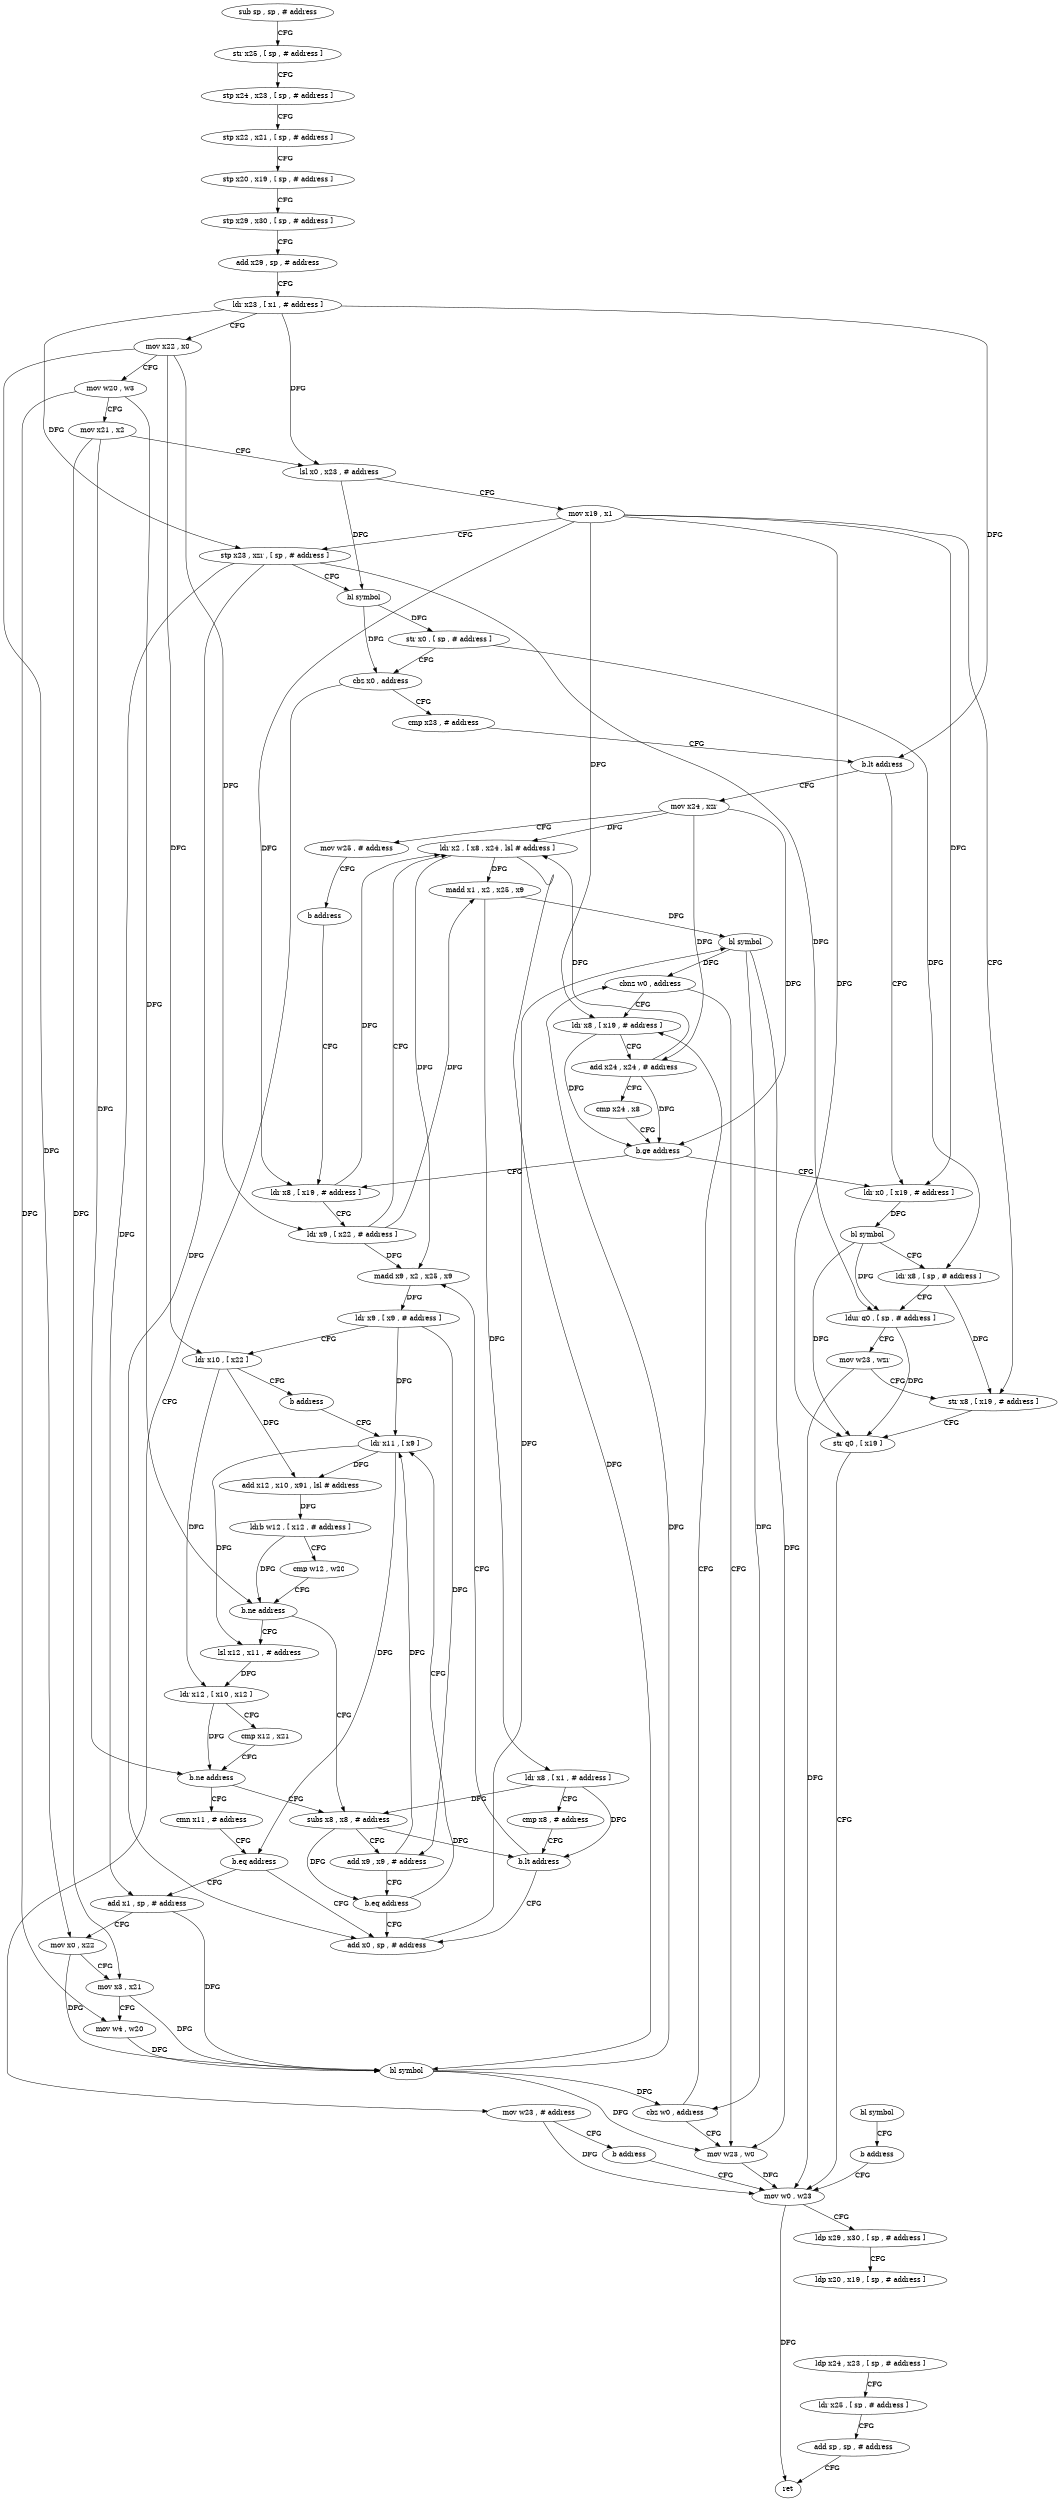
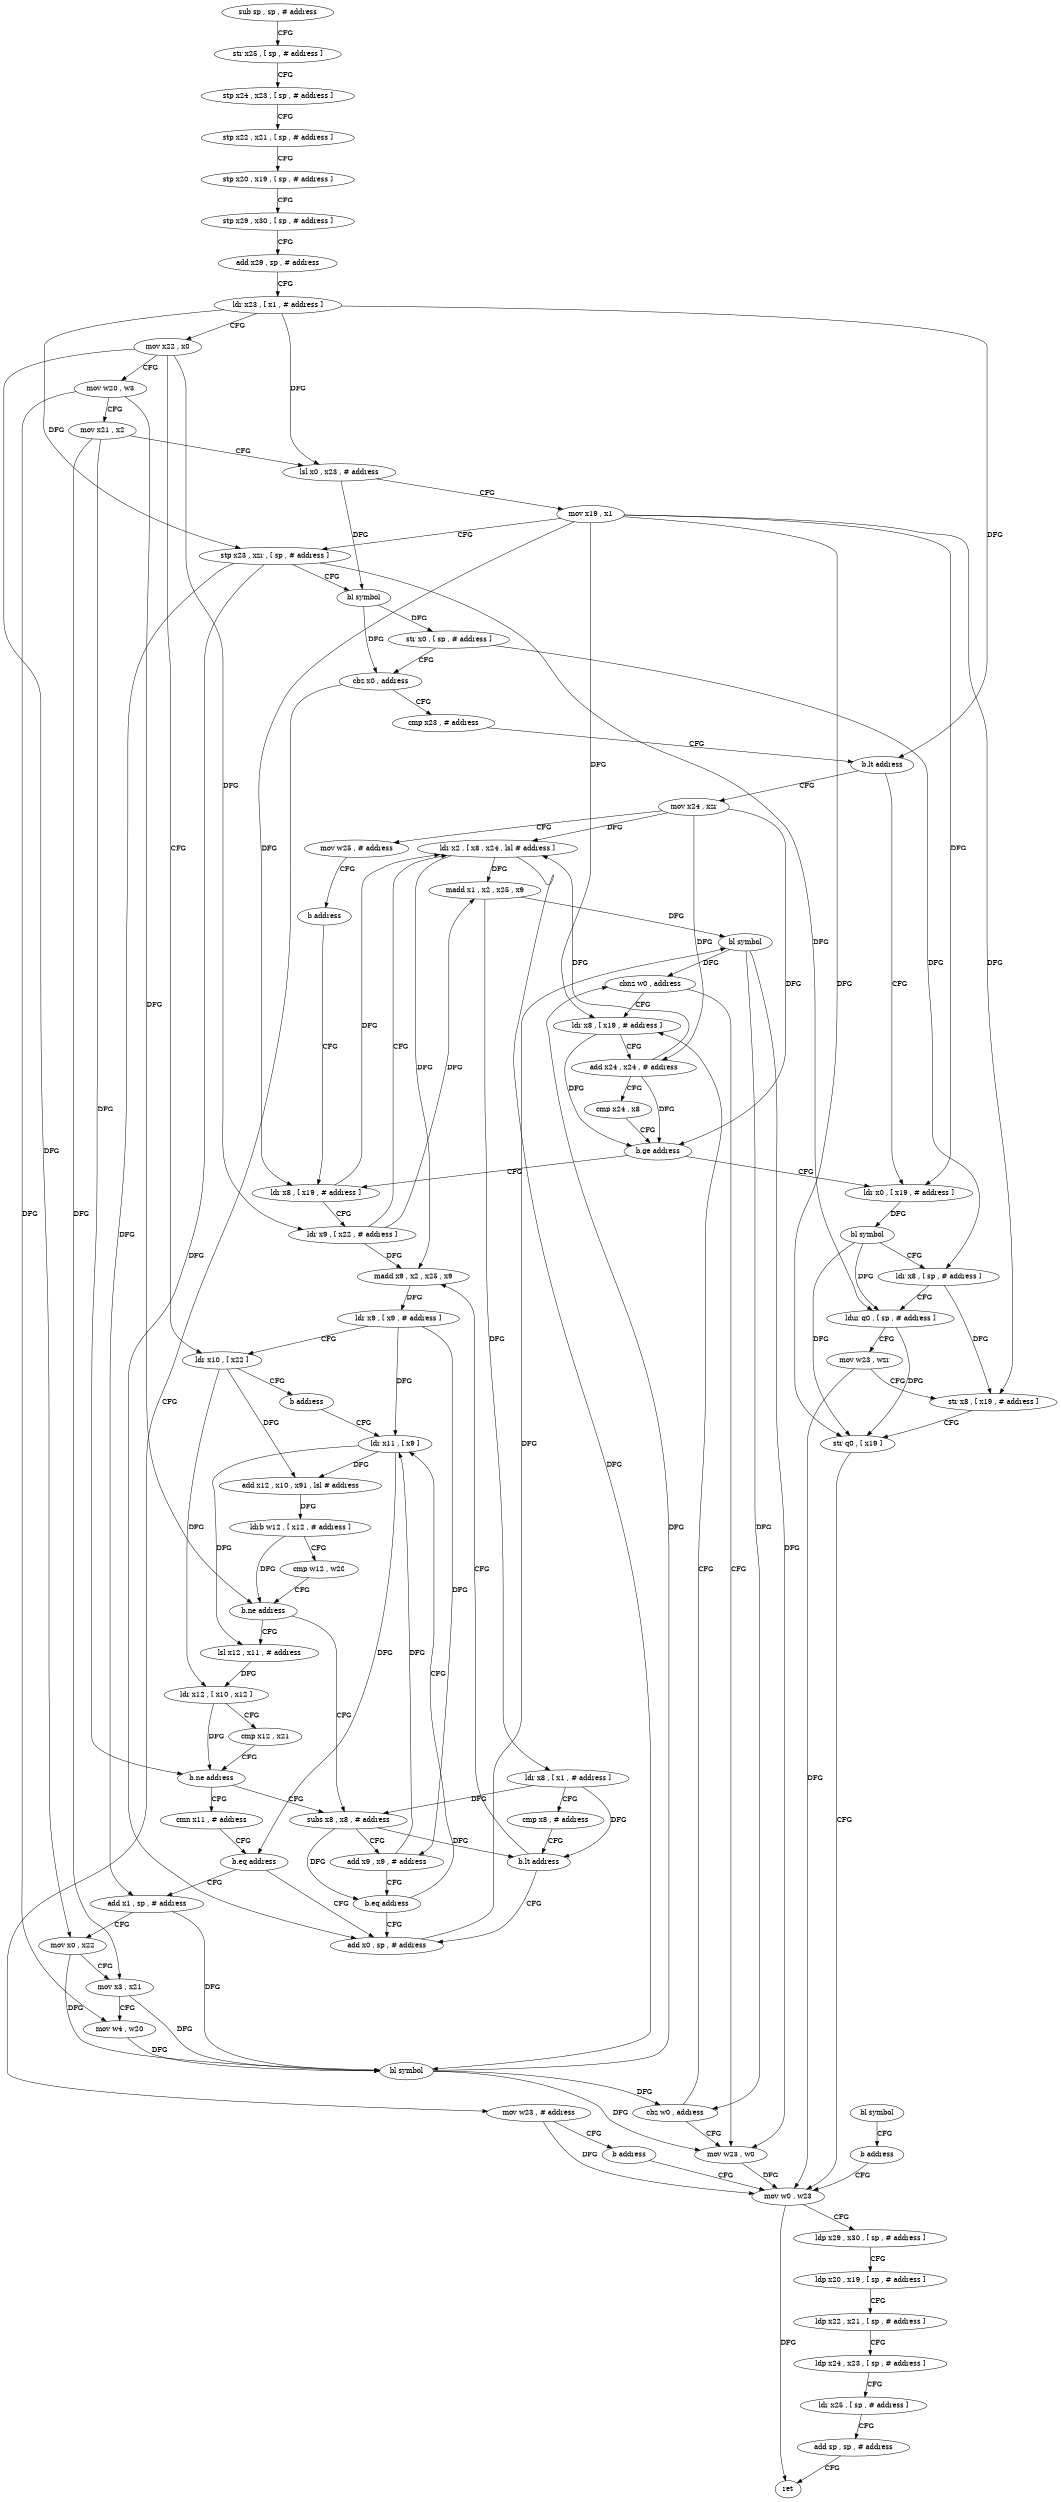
  digraph {
    n1 [label="sub sp , sp , # address"]
    n2 [label="str x25 , [ sp , # address ]"]
    n3 [label="stp x24 , x23 , [ sp , # address ]"]
    n4 [label="stp x22 , x21 , [ sp , # address ]"]
    n5 [label="stp x20 , x19 , [ sp , # address ]"]
    n6 [label="stp x29 , x30 , [ sp , # address ]"]
    n7 [label="add x29 , sp , # address"]
    n8 [label="ldr x23 , [ x1 , # address ]"]
    n9 [label="mov x22 , x0"]
    n10 [label="lsl x0 , x23 , # address"]
    n11 [label="stp x23 , xzr , [ sp , # address ]"]
    n12 [label="b.lt address"]
    n13 [label="mov w20 , w3"]
    n14 [label="ldr x9 , [ x22 , # address ]"]
    n15 [label="ldr x10 , [ x22 ]"]
    n16 [label="mov x0 , x22"]
    n17 [label="mov x19 , x1"]
    n18 [label="bl symbol"]
    n19 [label="ldur q0 , [ sp , # address ]"]
    n20 [label="add x0 , sp , # address"]
    n21 [label="add x1 , sp , # address"]
    n22 [label="ldr x0 , [ x19 , # address ]"]
    n23 [label="mov x24 , xzr"]
    n24 [label="mov x21 , x2"]
    n25 [label="b.ne address"]
    n26 [label="mov w4 , w20"]
    n27 [label="ldr x2 , [ x8 , x24 , lsl # address ]"]
    n28 [label="madd x1 , x2 , x25 , x9"]
    n29 [label="madd x9 , x2 , x25 , x9"]
    n30 [label="b address"]
    n31 [label="add x12 , x10 , x91 , lsl # address"]
    n32 [label="ldr x12 , [ x10 , x12 ]"]
    n33 [label="mov x3 , x21"]
    n34 [label="bl symbol"]
    n35 [label="b.ne address"]
    n36 [label="subs x8 , x8 , # address"]
    n37 [label="lsl x12 , x11 , # address"]
    n38 [label="cmn x11 , # address"]
    n39 [label="str x8 , [ x19 , # address ]"]
    n40 [label="str q0 , [ x19 ]"]
    n41 [label="ldr x8 , [ x19 , # address ]"]
    n42 [label="ldr x8 , [ x19 , # address ]"]
    n43 [label="str x0 , [ sp , # address ]"]
    n44 [label="cbz x0 , address"]
    n45 [label="bl symbol"]
    n46 [label="mov w0 , w23"]
    n47 [label="add x24 , x24 , # address"]
    n48 [label="b.ge address"]
    n49 [label="mov w23 , wzr"]
    n50 [label="bl symbol"]
    n51 [label="ldr x8 , [ sp , # address ]"]
    n52 [label="mov w23 , # address"]
    n53 [label="cmp x23 , # address"]
    n54 [label="b address"]
    n55 [label="ldp x29 , x30 , [ sp , # address ]"]
    n56 [label=ret]
    n57 [label="ldp x20 , x19 , [ sp , # address ]"]
    n58 [label="mov w25 , # address"]
    n59 [label="b address"]
    n60 [label="cmp x24 , x8"]
+   n61 [label="ldp x22 , x21 , [ sp , # address ]"]
    n62 [label="ldp x24 , x23 , [ sp , # address ]"]
    n63 [label="ldr x25 , [ sp , # address ]"]
    n64 [label="add sp , sp , # address"]
    n65 [label="ldr x8 , [ x1 , # address ]"]
    n66 [label="ldr x9 , [ x9 , # address ]"]
    n67 [label="cbnz w0 , address"]
    n68 [label="mov w23 , w0"]
    n69 [label="cbz w0 , address"]
    n70 [label="cmp x8 , # address"]
    n71 [label="b.lt address"]
    n72 [label="add x9 , x9 , # address"]
    n73 [label="b.eq address"]
    n74 [label="ldr x11 , [ x9 ]"]
    n75 [label="b.eq address"]
    n76 [label="ldrb w12 , [ x12 , # address ]"]
    n77 [label="cmp x12 , x21"]
    n78 [label="bl symbol"]
    n79 [label="b address"]
    n80 [label="cmp w12 , w20"]
    n1 -> n2 [label=CFG]
    n2 -> n3 [label=CFG]
    n3 -> n4 [label=CFG]
    n4 -> n5 [label=CFG]
    n5 -> n6 [label=CFG]
    n6 -> n7 [label=CFG]
    n7 -> n8 [label=CFG]
    n8 -> n9 [label=CFG]
    n8 -> n10 [label=DFG]
    n8 -> n11 [label=DFG]
    n8 -> n12 [label=DFG]
    n9 -> n13 [label=CFG]
    n9 -> n14 [label=DFG]
-   n9 -> n15 [label=DFG]
+   n9 -> n15 [label=CFG]
    n9 -> n16 [label=DFG]
    n10 -> n17 [label=CFG]
    n10 -> n18 [label=DFG]
    n11 -> n18 [label=CFG]
    n11 -> n19 [label=DFG]
    n11 -> n20 [label=DFG]
    n11 -> n21 [label=DFG]
    n12 -> n22 [label=CFG]
    n12 -> n23 [label=CFG]
    n13 -> n24 [label=CFG]
    n13 -> n25 [label=DFG]
    n13 -> n26 [label=DFG]
    n14 -> n27 [label=CFG]
    n14 -> n28 [label=DFG]
    n14 -> n29 [label=DFG]
    n15 -> n30 [label=CFG]
    n15 -> n31 [label=DFG]
    n15 -> n32 [label=DFG]
    n16 -> n33 [label=CFG]
    n16 -> n34 [label=DFG]
    n17 -> n11 [label=CFG]
    n17 -> n22 [label=DFG]
-   n17 -> n39 [label=CFG]
+   n17 -> n39 [label=DFG]
    n17 -> n40 [label=DFG]
    n17 -> n41 [label=DFG]
    n17 -> n42 [label=DFG]
    n18 -> n43 [label=DFG]
    n18 -> n44 [label=DFG]
    n19 -> n40 [label=DFG]
    n19 -> n49 [label=CFG]
    n20 -> n50 [label=DFG]
    n21 -> n16 [label=CFG]
    n21 -> n34 [label=DFG]
    n22 -> n45 [label=DFG]
    n23 -> n27 [label=DFG]
    n23 -> n47 [label=DFG]
    n23 -> n48 [label=DFG]
    n23 -> n58 [label=CFG]
    n24 -> n10 [label=CFG]
    n24 -> n33 [label=DFG]
    n24 -> n35 [label=DFG]
    n25 -> n36 [label=CFG]
    n25 -> n37 [label=CFG]
    n26 -> n34 [label=DFG]
    n27 -> n28 [label=DFG]
    n27 -> n29 [label=DFG]
    n27 -> n34 [label=DFG]
    n28 -> n50 [label=DFG]
    n28 -> n65 [label=DFG]
    n29 -> n66 [label=DFG]
    n30 -> n74 [label=CFG]
    n31 -> n76 [label=DFG]
    n32 -> n35 [label=DFG]
    n32 -> n77 [label=CFG]
    n33 -> n26 [label=CFG]
    n33 -> n34 [label=DFG]
    n34 -> n67 [label=DFG]
    n34 -> n68 [label=DFG]
    n34 -> n69 [label=DFG]
    n35 -> n36 [label=CFG]
    n35 -> n38 [label=CFG]
    n36 -> n71 [label=DFG]
    n36 -> n72 [label=CFG]
    n36 -> n73 [label=DFG]
    n37 -> n32 [label=DFG]
    n38 -> n75 [label=CFG]
    n39 -> n40 [label=CFG]
    n40 -> n46 [label=CFG]
    n41 -> n14 [label=CFG]
    n41 -> n27 [label=DFG]
    n42 -> n47 [label=CFG]
    n42 -> n48 [label=DFG]
    n43 -> n44 [label=CFG]
    n43 -> n51 [label=DFG]
    n44 -> n52 [label=CFG]
    n44 -> n53 [label=CFG]
    n45 -> n19 [label=DFG]
    n45 -> n40 [label=DFG]
    n45 -> n51 [label=CFG]
    n46 -> n55 [label=CFG]
    n46 -> n56 [label=DFG]
    n47 -> n27 [label=DFG]
    n47 -> n48 [label=DFG]
    n47 -> n60 [label=CFG]
    n48 -> n22 [label=CFG]
    n48 -> n41 [label=CFG]
    n49 -> n39 [label=CFG]
    n49 -> n46 [label=DFG]
    n50 -> n67 [label=DFG]
    n50 -> n68 [label=DFG]
    n50 -> n69 [label=DFG]
    n51 -> n19 [label=CFG]
    n51 -> n39 [label=DFG]
    n52 -> n46 [label=DFG]
    n52 -> n54 [label=CFG]
    n53 -> n12 [label=CFG]
    n54 -> n46 [label=CFG]
    n55 -> n57 [label=CFG]
+   n57 -> n61 [label=CFG]
    n58 -> n59 [label=CFG]
    n59 -> n41 [label=CFG]
    n60 -> n48 [label=CFG]
+   n61 -> n62 [label=CFG]
    n62 -> n63 [label=CFG]
    n63 -> n64 [label=CFG]
    n64 -> n56 [label=CFG]
    n65 -> n36 [label=DFG]
    n65 -> n70 [label=CFG]
    n65 -> n71 [label=DFG]
    n66 -> n15 [label=CFG]
    n66 -> n72 [label=DFG]
    n66 -> n74 [label=DFG]
    n67 -> n42 [label=CFG]
    n67 -> n68 [label=CFG]
    n68 -> n46 [label=DFG]
    n69 -> n42 [label=CFG]
    n69 -> n68 [label=CFG]
    n70 -> n71 [label=CFG]
    n71 -> n20 [label=CFG]
    n71 -> n29 [label=CFG]
    n72 -> n73 [label=CFG]
    n72 -> n74 [label=DFG]
    n73 -> n20 [label=CFG]
    n73 -> n74 [label=CFG]
    n74 -> n31 [label=DFG]
    n74 -> n37 [label=DFG]
    n74 -> n75 [label=DFG]
    n75 -> n20 [label=CFG]
    n75 -> n21 [label=CFG]
    n76 -> n25 [label=DFG]
    n76 -> n80 [label=CFG]
    n77 -> n35 [label=CFG]
    n78 -> n79 [label=CFG]
    n79 -> n46 [label=CFG]
    n80 -> n25 [label=CFG]
  }
